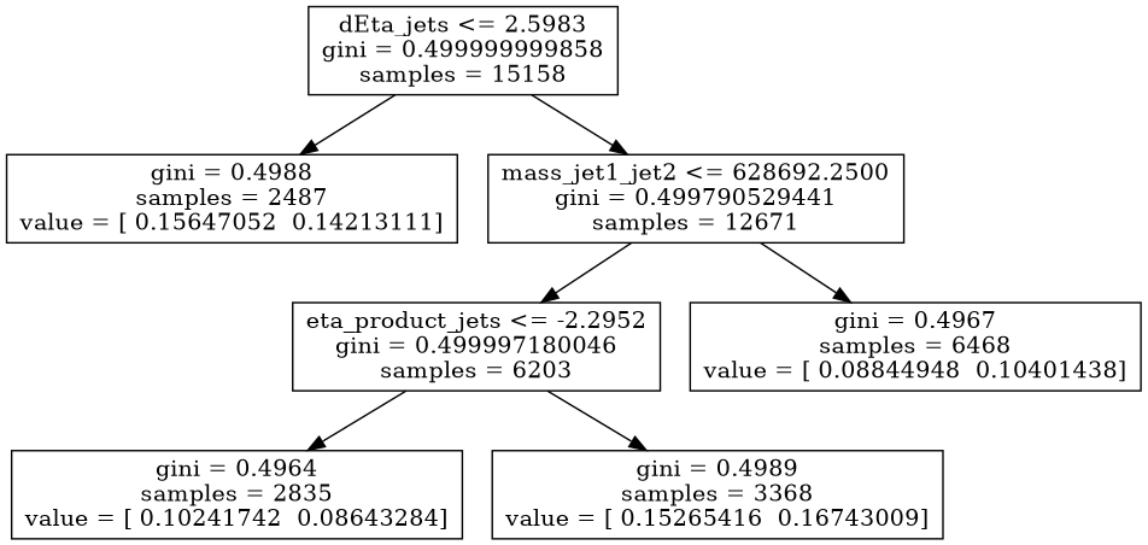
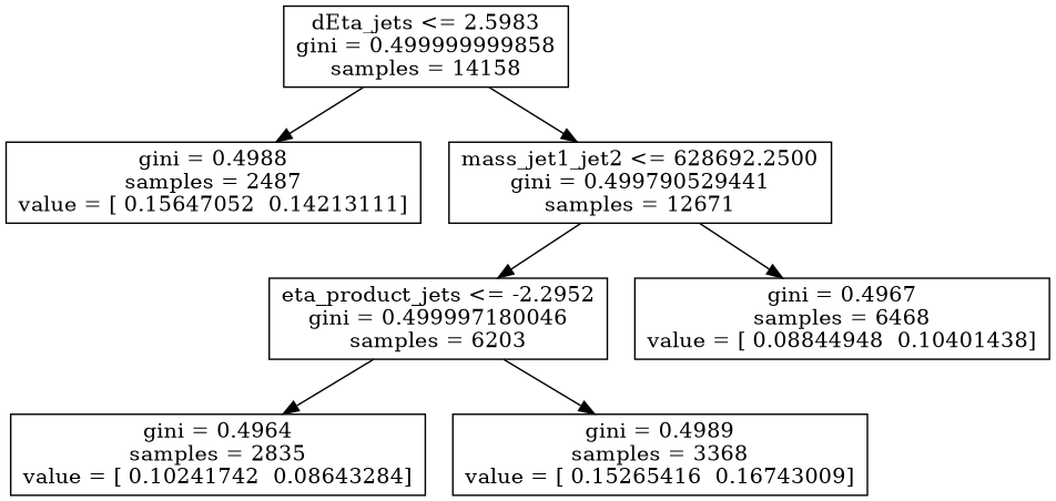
  digraph {
    node [shape=box]
-   n1 [label="dEta_jets <= 2.5983\ngini = 0.499999999858\nsamples = 15158"]
+   n1 [label="dEta_jets <= 2.5983\ngini = 0.499999999858\nsamples = 14158"]
    n2 [label="gini = 0.4988\nsamples = 2487\nvalue = [ 0.15647052  0.14213111]"]
    n3 [label="mass_jet1_jet2 <= 628692.2500\ngini = 0.499790529441\nsamples = 12671"]
    n4 [label="eta_product_jets <= -2.2952\ngini = 0.499997180046\nsamples = 6203"]
    n5 [label="gini = 0.4967\nsamples = 6468\nvalue = [ 0.08844948  0.10401438]"]
    n6 [label="gini = 0.4964\nsamples = 2835\nvalue = [ 0.10241742  0.08643284]"]
    n7 [label="gini = 0.4989\nsamples = 3368\nvalue = [ 0.15265416  0.16743009]"]
    n1 -> n2
    n1 -> n3
    n3 -> n4
    n3 -> n5
    n4 -> n6
    n4 -> n7
  }
